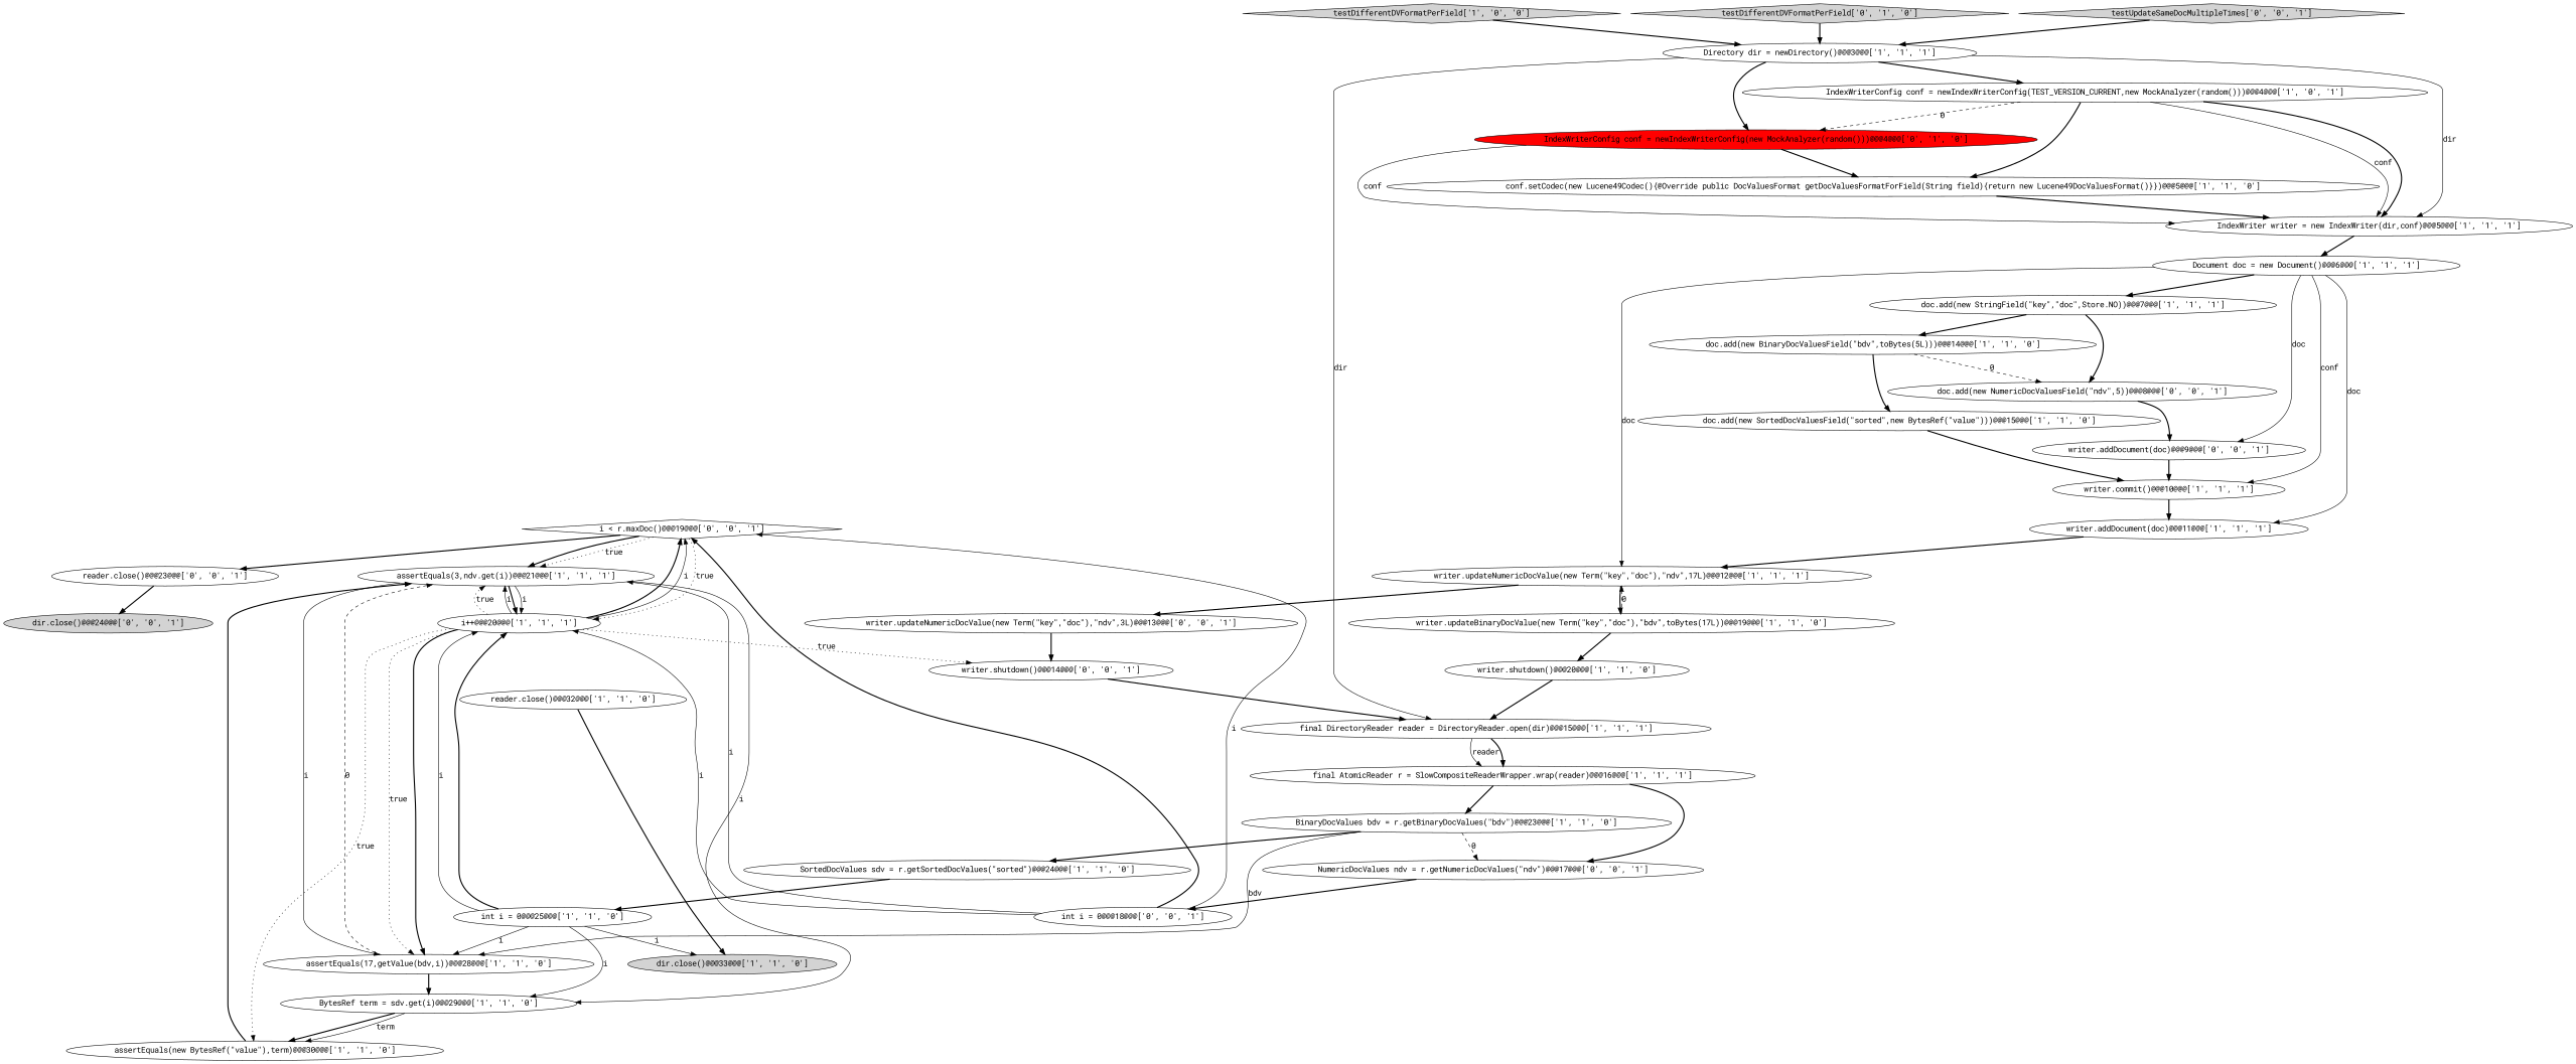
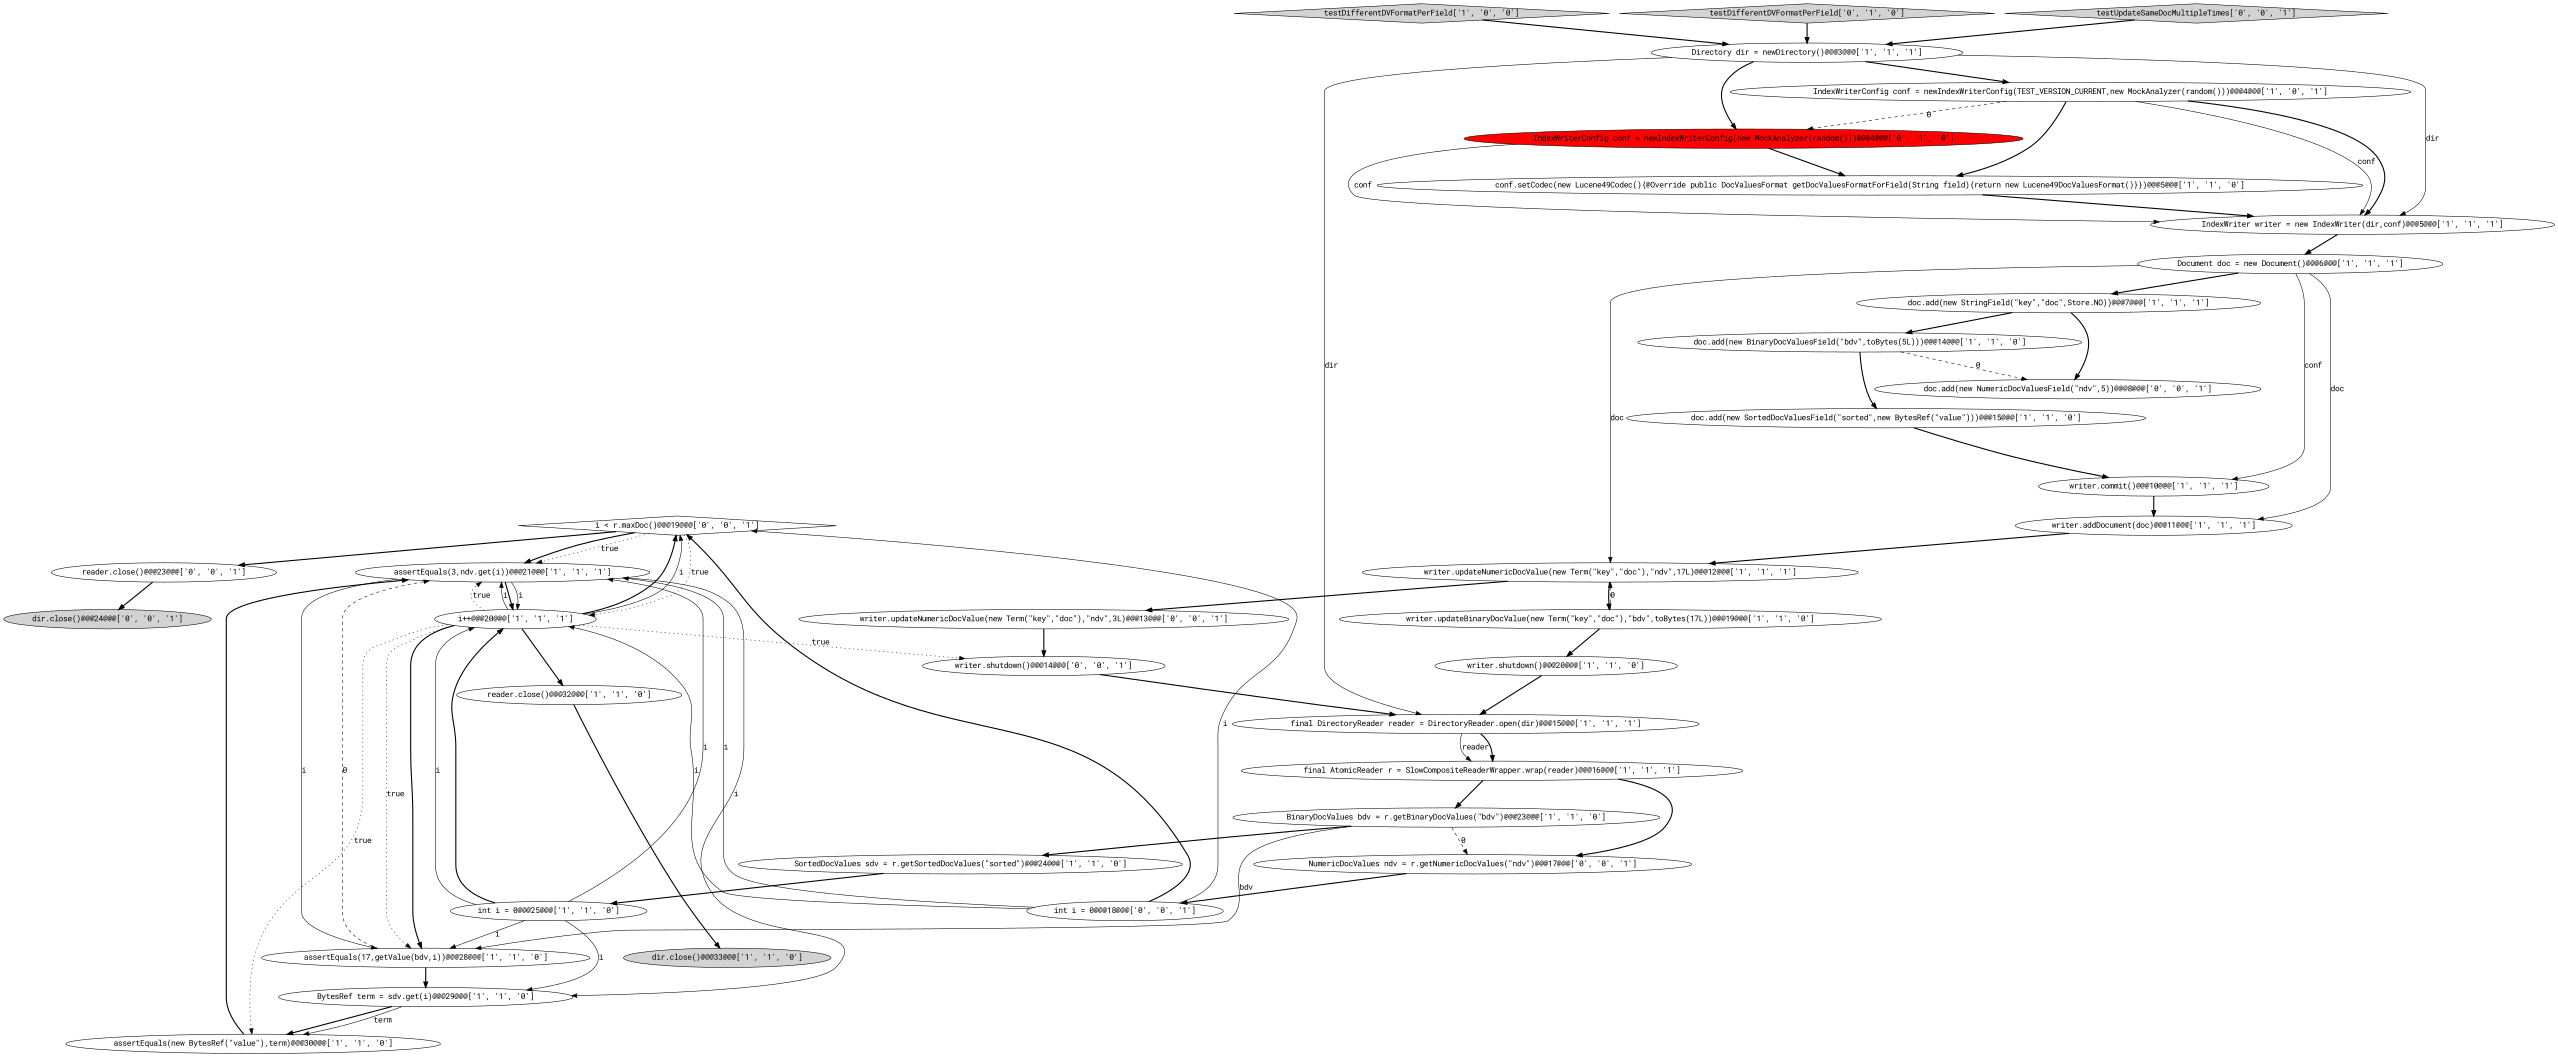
  digraph {
    fontname="Roboto Mono"
    node [fillcolor=white fontname="Roboto Mono" shape=ellipse style=filled]
    edge [fontname="Roboto Mono" style=bold]
    n1 [label="reader.close()@@@23@@@['0', '0', '1']"]
    n2 [fillcolor=lightgray label="dir.close()@@@24@@@['0', '0', '1']"]
    n3 [label="final AtomicReader r = SlowCompositeReaderWrapper.wrap(reader)@@@16@@@['1', '1', '1']"]
    n4 [label="BinaryDocValues bdv = r.getBinaryDocValues(\"bdv\")@@@23@@@['1', '1', '0']"]
    n5 [label="NumericDocValues ndv = r.getNumericDocValues(\"ndv\")@@@17@@@['0', '0', '1']"]
    n6 [label="assertEquals(17,getValue(bdv,i))@@@28@@@['1', '1', '0']"]
    n7 [label="SortedDocValues sdv = r.getSortedDocValues(\"sorted\")@@@24@@@['1', '1', '0']"]
    n8 [label="int i = 0@@@18@@@['0', '0', '1']"]
    n9 [fillcolor=lightgray label="testDifferentDVFormatPerField['1', '0', '0']" shape=diamond]
    n10 [label="Directory dir = newDirectory()@@@3@@@['1', '1', '1']"]
    n11 [label="final DirectoryReader reader = DirectoryReader.open(dir)@@@15@@@['1', '1', '1']"]
    n12 [fillcolor=red label="IndexWriterConfig conf = newIndexWriterConfig(new MockAnalyzer(random()))@@@4@@@['0', '1', '0']"]
    n13 [label="IndexWriter writer = new IndexWriter(dir,conf)@@@5@@@['1', '1', '1']"]
    n14 [label="IndexWriterConfig conf = newIndexWriterConfig(TEST_VERSION_CURRENT,new MockAnalyzer(random()))@@@4@@@['1', '0', '1']"]
    n15 [label="writer.shutdown()@@@20@@@['1', '1', '0']"]
    n16 [fillcolor=lightgray label="testDifferentDVFormatPerField['0', '1', '0']" shape=diamond]
    n17 [label="writer.updateBinaryDocValue(new Term(\"key\",\"doc\"),\"bdv\",toBytes(17L))@@@19@@@['1', '1', '0']"]
    n18 [label="writer.updateNumericDocValue(new Term(\"key\",\"doc\"),\"ndv\",17L)@@@12@@@['1', '1', '1']"]
    n19 [label="writer.updateNumericDocValue(new Term(\"key\",\"doc\"),\"ndv\",3L)@@@13@@@['0', '0', '1']"]
    n20 [label="assertEquals(3,ndv.get(i))@@@21@@@['1', '1', '1']"]
    n21 [label="i++@@@20@@@['1', '1', '1']"]
    n22 [label="BytesRef term = sdv.get(i)@@@29@@@['1', '1', '0']"]
    n23 [label="writer.shutdown()@@@14@@@['0', '0', '1']"]
    n24 [label="i < r.maxDoc()@@@19@@@['0', '0', '1']" shape=diamond]
    n25 [label="assertEquals(new BytesRef(\"value\"),term)@@@30@@@['1', '1', '0']"]
    n26 [label="reader.close()@@@32@@@['1', '1', '0']"]
    n27 [label="doc.add(new NumericDocValuesField(\"ndv\",5))@@@8@@@['0', '0', '1']"]
-   n28 [label="writer.addDocument(doc)@@@9@@@['0', '0', '1']"]
    n29 [label="writer.commit()@@@10@@@['1', '1', '1']"]
    n30 [label="writer.addDocument(doc)@@@11@@@['1', '1', '1']"]
    n31 [fillcolor=lightgray label="testUpdateSameDocMultipleTimes['0', '0', '1']" shape=diamond]
    n32 [label="conf.setCodec(new Lucene49Codec(){@Override public DocValuesFormat getDocValuesFormatForField(String field){return new Lucene49DocValuesFormat()}})@@@5@@@['1', '1', '0']"]
    n33 [label="Document doc = new Document()@@@6@@@['1', '1', '1']"]
    n34 [label="int i = 0@@@25@@@['1', '1', '0']"]
    n35 [fillcolor=lightgray label="dir.close()@@@33@@@['1', '1', '0']"]
    n36 [label="doc.add(new StringField(\"key\",\"doc\",Store.NO))@@@7@@@['1', '1', '1']"]
    n37 [label="doc.add(new SortedDocValuesField(\"sorted\",new BytesRef(\"value\")))@@@15@@@['1', '1', '0']"]
    n38 [label="doc.add(new BinaryDocValuesField(\"bdv\",toBytes(5L)))@@@14@@@['1', '1', '0']"]
    n1 -> n2
    n3 -> n4
    n3 -> n5
    n4 -> n5 [label=0 style=dashed]
    n4 -> n6 [label=bdv style=solid]
    n4 -> n7
    n5 -> n8
    n6 -> n20 [label=0 style=dashed]
    n6 -> n22
    n7 -> n34
    n8 -> n20 [label=i style=solid]
    n8 -> n21 [label=i style=solid]
    n8 -> n24
    n8 -> n24 [label=i style=solid]
    n9 -> n10
    n10 -> n11 [label=dir style=solid]
    n10 -> n12
    n10 -> n13 [label=dir style=solid]
    n10 -> n14
    n11 -> n3 [label=reader style=solid]
    n11 -> n3
    n12 -> n13 [label=conf style=solid]
    n12 -> n32
    n13 -> n33
    n14 -> n12 [label=0 style=dashed]
    n14 -> n13 [label=conf style=solid]
    n14 -> n13
    n14 -> n32
    n15 -> n11
    n16 -> n10
    n17 -> n15
    n17 -> n18 [label=0 style=dashed]
    n18 -> n17
    n18 -> n19
    n19 -> n23
    n20 -> n6 [label=i style=solid]
    n20 -> n21
    n20 -> n21 [label=i style=solid]
    n20 -> n22 [label=i style=solid]
    n21 -> n6
    n21 -> n6 [label=true style=dotted]
    n21 -> n20 [label=true style=dotted]
    n21 -> n20 [label=i style=solid]
    n21 -> n23 [label=true style=dotted]
    n21 -> n24
    n21 -> n24 [label=i style=solid]
    n21 -> n25 [label=true style=dotted]
+   n21 -> n26
    n22 -> n25
    n22 -> n25 [label=term style=solid]
    n23 -> n11
    n24 -> n1
    n24 -> n20 [label=true style=dotted]
    n24 -> n20
    n24 -> n21 [label=true style=dotted]
    n25 -> n20
    n26 -> n35
-   n27 -> n28
-   n28 -> n29
    n29 -> n30
    n30 -> n18
    n31 -> n10
    n32 -> n13
    n33 -> n18 [label=doc style=solid]
-   n33 -> n28 [label=doc style=solid]
    n33 -> n29 [label=conf style=solid]
    n33 -> n30 [label=doc style=solid]
    n33 -> n36
    n34 -> n6 [label=i style=solid]
-   n34 -> n35 [label=i style=solid]
+   n34 -> n20 [label=i style=solid]
    n34 -> n21
    n34 -> n21 [label=i style=solid]
    n34 -> n22 [label=i style=solid]
    n36 -> n27
    n36 -> n38
    n37 -> n29
    n38 -> n27 [label=0 style=dashed]
    n38 -> n37
  }
